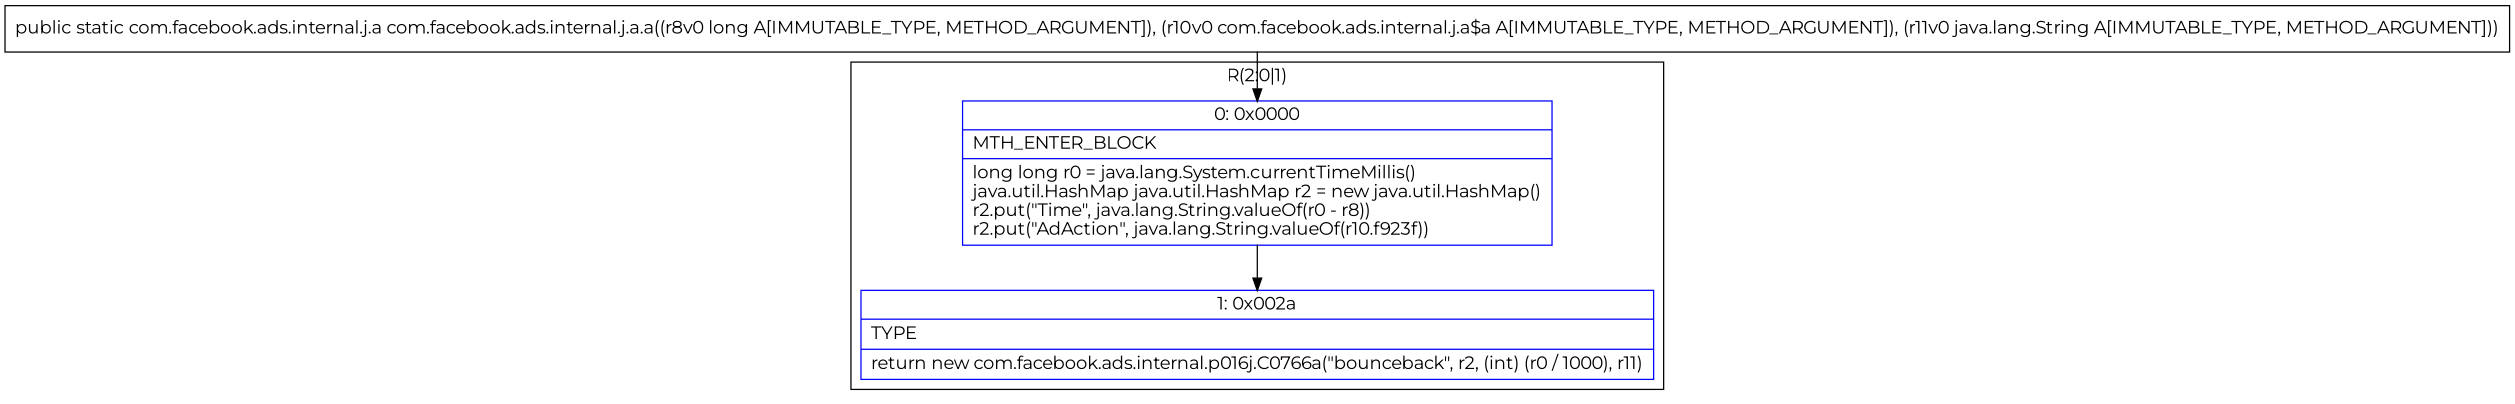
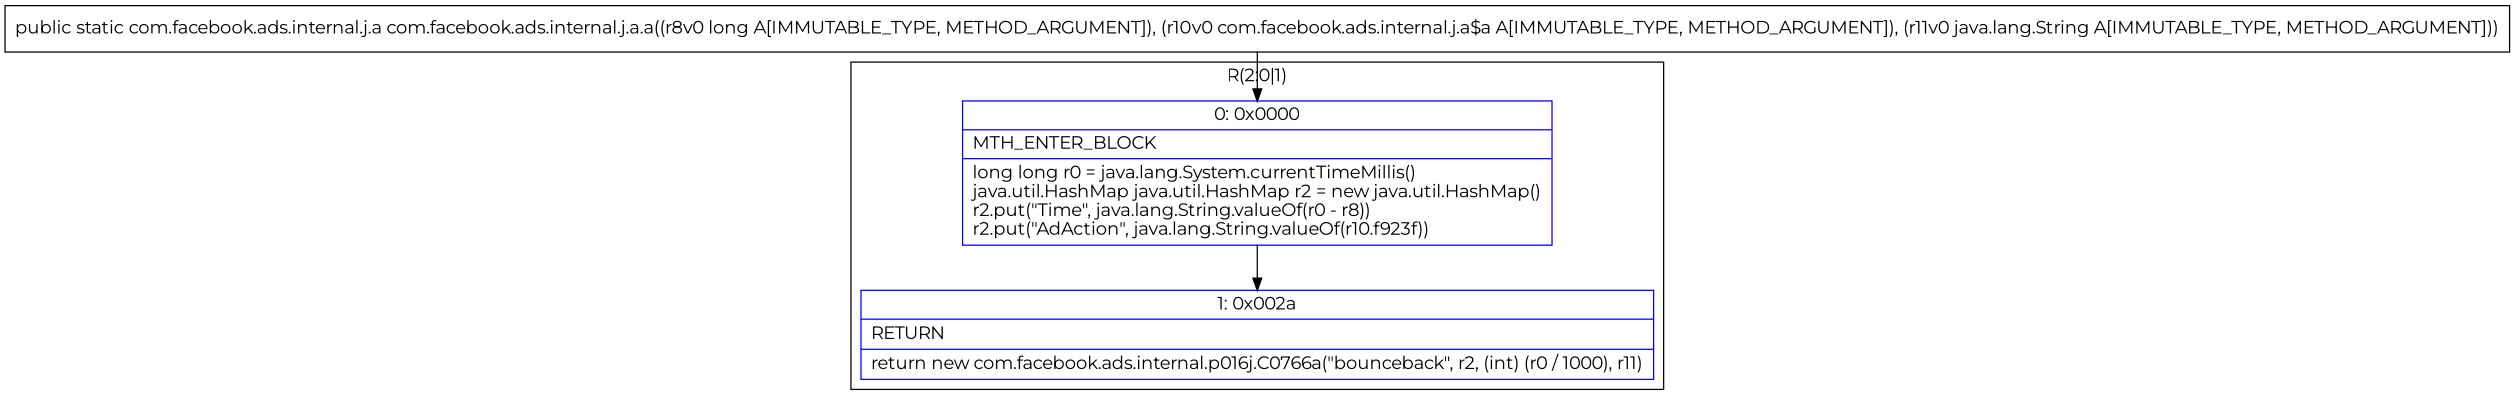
  digraph {
    fontname=Montserrat
    node [color=blue shape=record fontname=Montserrat]
    edge [fontname=Montserrat]
    n1 [label="{0\:\ 0x0000|MTH_ENTER_BLOCK\l|long long r0 = java.lang.System.currentTimeMillis()\ljava.util.HashMap java.util.HashMap r2 = new java.util.HashMap()\lr2.put(\"Time\", java.lang.String.valueOf(r0 \- r8))\lr2.put(\"AdAction\", java.lang.String.valueOf(r10.f923f))\l}"]
-   n2 [label="{1\:\ 0x002a|TYPE\l|return new com.facebook.ads.internal.p016j.C0766a(\"bounceback\", r2, (int) (r0 \/ 1000), r11)\l}"]
+   n2 [label="{1\:\ 0x002a|RETURN\l|return new com.facebook.ads.internal.p016j.C0766a(\"bounceback\", r2, (int) (r0 \/ 1000), r11)\l}"]
    n3 [label="{public static com.facebook.ads.internal.j.a com.facebook.ads.internal.j.a.a((r8v0 long A[IMMUTABLE_TYPE, METHOD_ARGUMENT]), (r10v0 com.facebook.ads.internal.j.a$a A[IMMUTABLE_TYPE, METHOD_ARGUMENT]), (r11v0 java.lang.String A[IMMUTABLE_TYPE, METHOD_ARGUMENT])) }" color=""]
    subgraph cluster_1 {
      label="R(2:0|1)"
      n1
      n2
    }
    n1 -> n2
    n3 -> n1
  }
